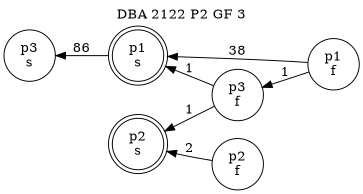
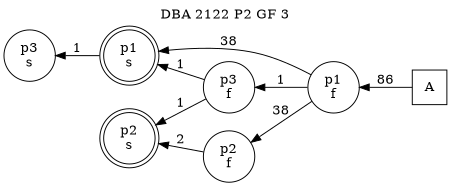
  digraph {
    label=" DBA 2122 P2 GF 3 "
    labelloc=tl
    rankdir=RL
    node [shape=circle]
+   n1 [label=A shape=square]
    n2 [label="p1\nf"]
    n3 [label="p1\ns" shape=doublecircle]
    n4 [label="p2\nf"]
    n5 [label="p3\nf"]
    n6 [label="p3\ns"]
    n7 [label="p2\ns" shape=doublecircle]
+   n1 -> n2 [label=86]
    n2 -> n3 [label=38]
+   n2 -> n4 [label=38]
    n2 -> n5 [label=1]
-   n3 -> n6 [label=86]
+   n3 -> n6 [label=1]
    n4 -> n7 [label=2]
    n5 -> n3 [label=1]
    n5 -> n7 [label=1]
  }
